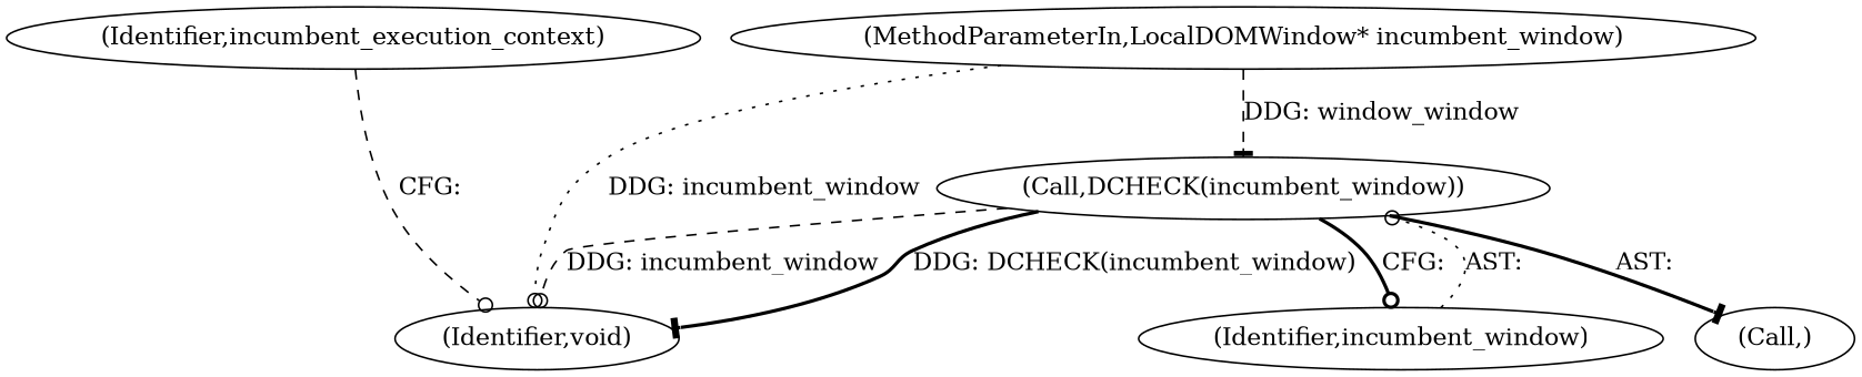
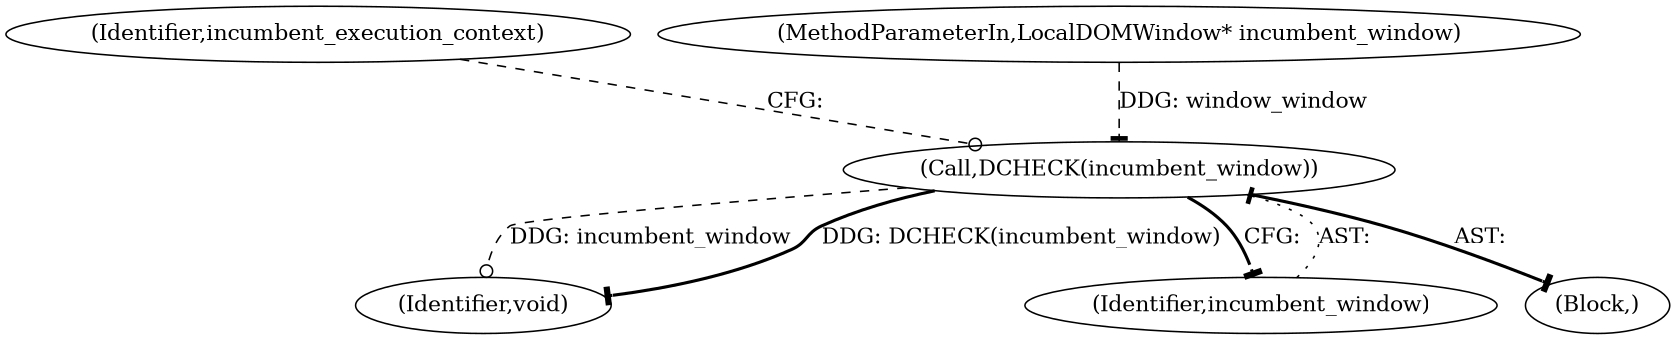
  digraph {
    edge [arrowhead=odot style=dashed]
    n1 [label="(MethodParameterIn,LocalDOMWindow* incumbent_window)"]
    n2 [label="(Call,DCHECK(incumbent_window))"]
    n3 [label="(Identifier,void)"]
    n4 [label="(Identifier,incumbent_window)"]
-   n5 [label="(Call,)"]
+   n5 [label="(Block,)"]
    n6 [label="(Identifier,incumbent_execution_context)"]
    n1 -> n2 [arrowhead=tee label="DDG: window_window"]
-   n1 -> n3 [label="DDG: incumbent_window" style=dotted]
    n2 -> n3 [label="DDG: incumbent_window"]
    n2 -> n3 [arrowhead=tee label="DDG: DCHECK(incumbent_window)" style=bold]
-   n2 -> n4 [label="CFG: " style=bold]
+   n2 -> n4 [arrowhead=tee label="CFG: " style=bold]
    n2 -> n5 [arrowhead=tee label="AST: " style=bold]
-   n4 -> n2 [label="AST: " style=dotted]
-   n6 -> n3 [label="CFG: "]
+   n4 -> n2 [arrowhead=tee label="AST: " style=dotted]
+   n6 -> n2 [label="CFG: "]
  }
